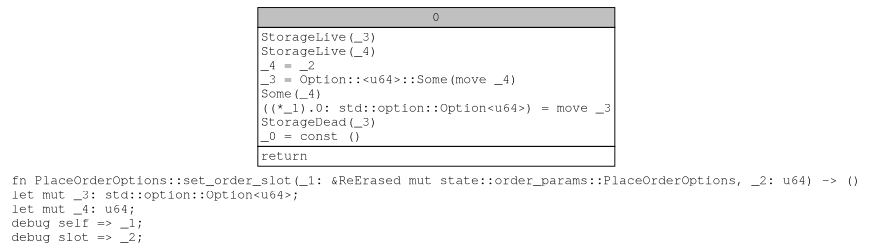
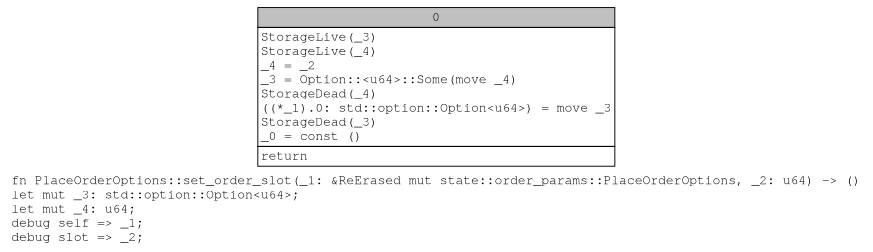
  digraph {
    fontname="Courier, monospace"
    label=<fn PlaceOrderOptions::set_order_slot(_1: &amp;ReErased mut state::order_params::PlaceOrderOptions, _2: u64) -&gt; ()<br align="left"/>let mut _3: std::option::Option&lt;u64&gt;;<br align="left"/>let mut _4: u64;<br align="left"/>debug self =&gt; _1;<br align="left"/>debug slot =&gt; _2;<br align="left"/>>
-   n1 [fontname="Courier, monospace" label=<<table border="0" cellborder="1" cellspacing="0"><tr><td bgcolor="gray" align="center" colspan="1">0</td></tr><tr><td align="left" balign="left">StorageLive(_3)<br/>StorageLive(_4)<br/>_4 = _2<br/>_3 = Option::&lt;u64&gt;::Some(move _4)<br/>Some(_4)<br/>((*_1).0: std::option::Option&lt;u64&gt;) = move _3<br/>StorageDead(_3)<br/>_0 = const ()<br/></td></tr><tr><td align="left">return</td></tr></table>> shape=none]
+   n1 [fontname="Courier, monospace" label=<<table border="0" cellborder="1" cellspacing="0"><tr><td bgcolor="gray" align="center" colspan="1">0</td></tr><tr><td align="left" balign="left">StorageLive(_3)<br/>StorageLive(_4)<br/>_4 = _2<br/>_3 = Option::&lt;u64&gt;::Some(move _4)<br/>StorageDead(_4)<br/>((*_1).0: std::option::Option&lt;u64&gt;) = move _3<br/>StorageDead(_3)<br/>_0 = const ()<br/></td></tr><tr><td align="left">return</td></tr></table>> shape=none]
  }
